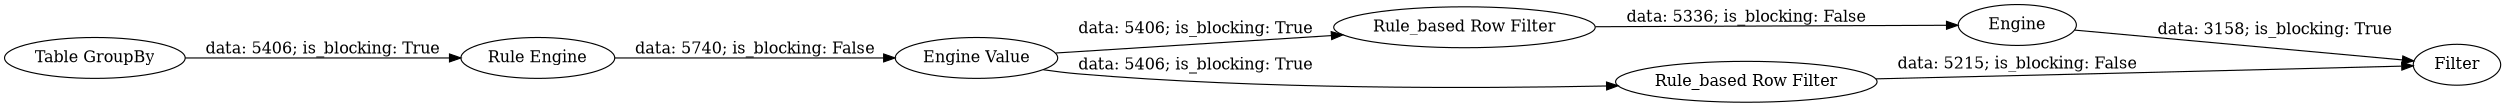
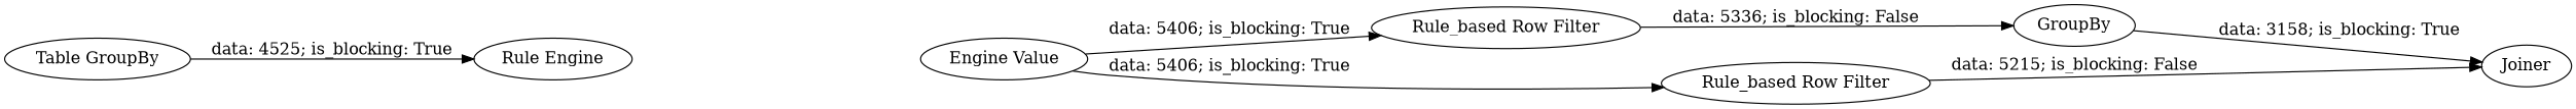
  digraph {
    rankdir=LR
    n1 [label="Engine Value"]
    n2 [label="Rule_based Row Filter"]
    n3 [label="Rule_based Row Filter"]
-   n4 [label=Engine]
-   n5 [label=Filter]
+   n4 [label=GroupBy]
+   n5 [label=Joiner]
    n6 [label="Rule Engine"]
    n7 [label="Table GroupBy"]
    n1 -> n2 [label="data: 5406; is_blocking: True"]
    n1 -> n3 [label="data: 5406; is_blocking: True"]
    n2 -> n4 [label="data: 5336; is_blocking: False"]
    n3 -> n5 [label="data: 5215; is_blocking: False"]
    n4 -> n5 [label="data: 3158; is_blocking: True"]
-   n6 -> n1 [label="data: 5740; is_blocking: False"]
-   n7 -> n6 [label="data: 5406; is_blocking: True"]
+   n7 -> n6 [label="data: 4525; is_blocking: True"]
  }
